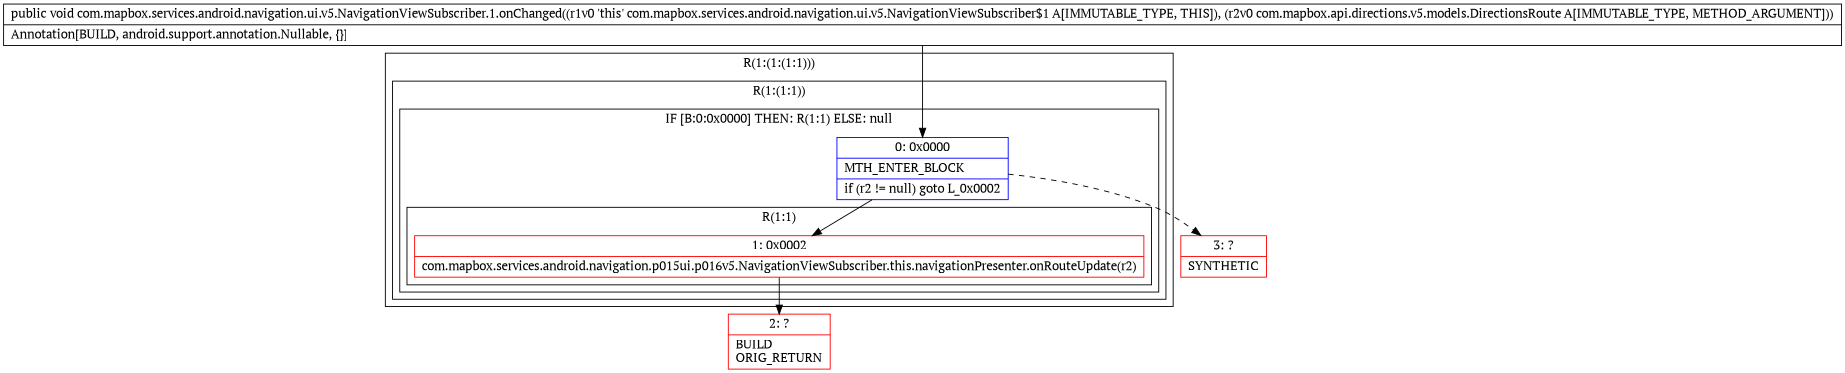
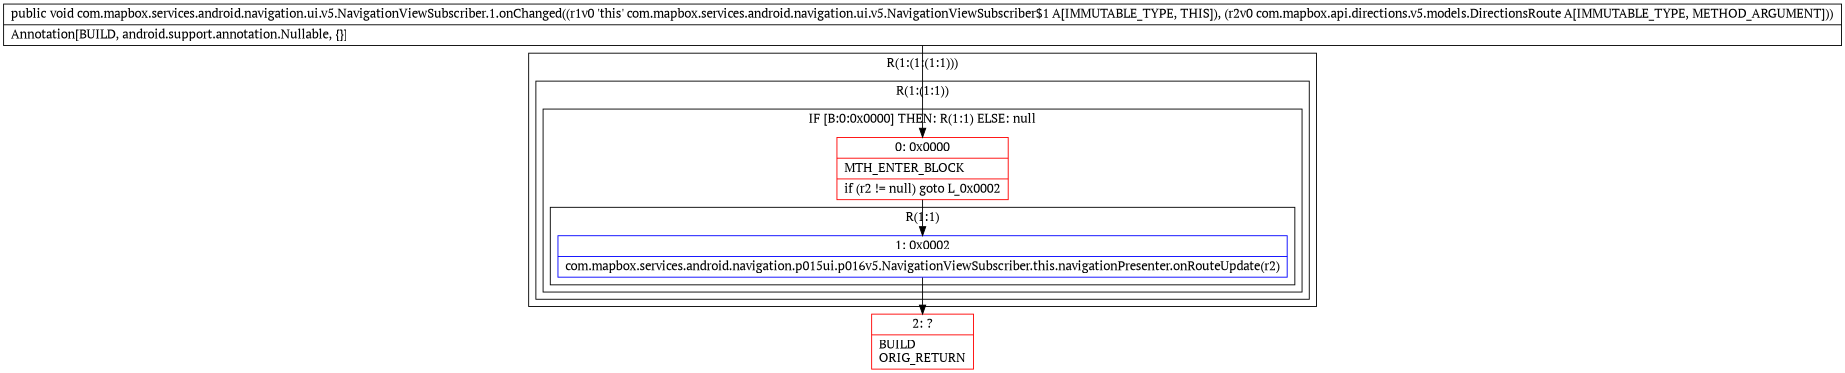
  digraph {
    fontname="PT Serif"
    node [color=blue fontname="PT Serif" shape=record]
    edge [fontname="PT Serif"]
-   n1 [color=red label="{1\:\ 0x0002|com.mapbox.services.android.navigation.p015ui.p016v5.NavigationViewSubscriber.this.navigationPresenter.onRouteUpdate(r2)\l}"]
-   n2 [label="{0\:\ 0x0000|MTH_ENTER_BLOCK\l|if (r2 != null) goto L_0x0002\l}"]
+   n1 [label="{1\:\ 0x0002|com.mapbox.services.android.navigation.p015ui.p016v5.NavigationViewSubscriber.this.navigationPresenter.onRouteUpdate(r2)\l}"]
+   n2 [color=red label="{0\:\ 0x0000|MTH_ENTER_BLOCK\l|if (r2 != null) goto L_0x0002\l}"]
    n3 [color=red label="{2\:\ ?|BUILD\lORIG_RETURN\l}"]
-   n4 [color=red label="{3\:\ ?|SYNTHETIC\l}"]
    n5 [label="{public void com.mapbox.services.android.navigation.ui.v5.NavigationViewSubscriber.1.onChanged((r1v0 'this' com.mapbox.services.android.navigation.ui.v5.NavigationViewSubscriber$1 A[IMMUTABLE_TYPE, THIS]), (r2v0 com.mapbox.api.directions.v5.models.DirectionsRoute A[IMMUTABLE_TYPE, METHOD_ARGUMENT]))  | Annotation[BUILD, android.support.annotation.Nullable, \{\}]\l}" color=""]
    subgraph cluster_1 {
      label="R(1:(1:(1:1)))"
      subgraph cluster_2 {
        label="R(1:(1:1))"
        subgraph cluster_3 {
          label="IF [B:0:0x0000] THEN: R(1:1) ELSE: null"
          n2
          subgraph cluster_4 {
            label="R(1:1)"
            n1
          }
        }
      }
    }
    n1 -> n3
    n2 -> n1
-   n2 -> n4 [style=dashed]
    n5 -> n2
  }
